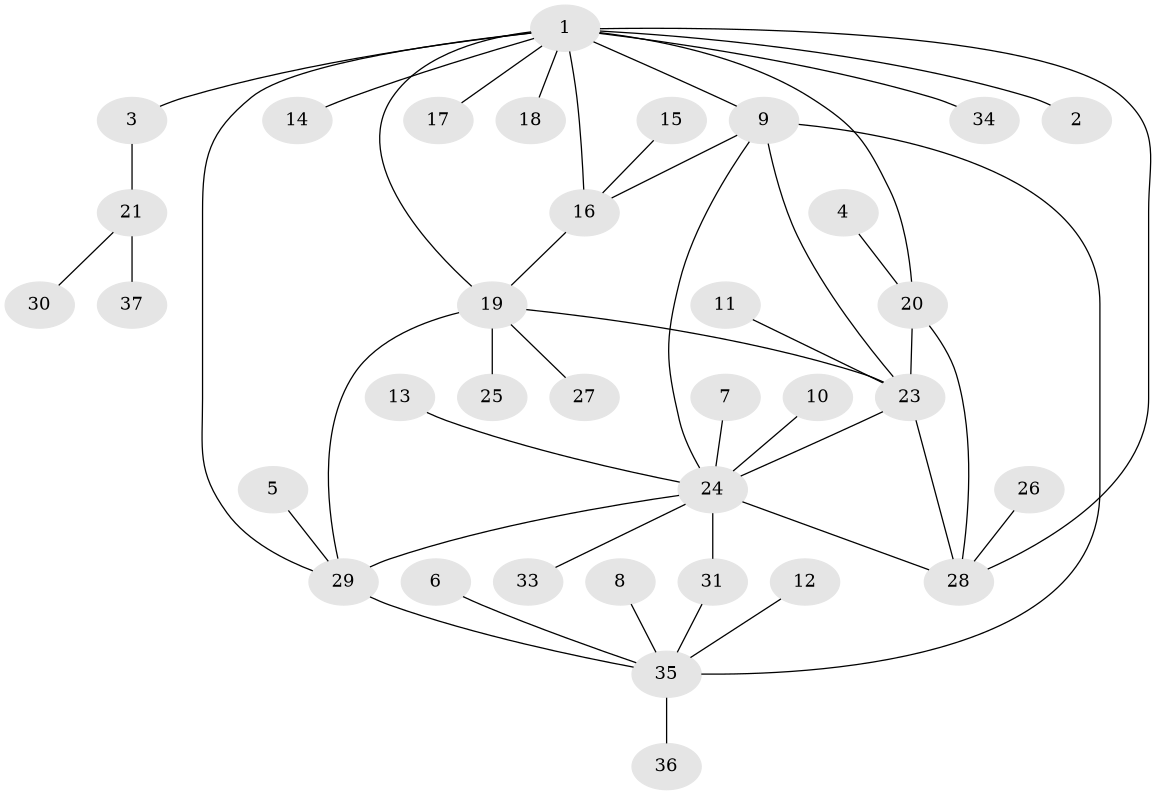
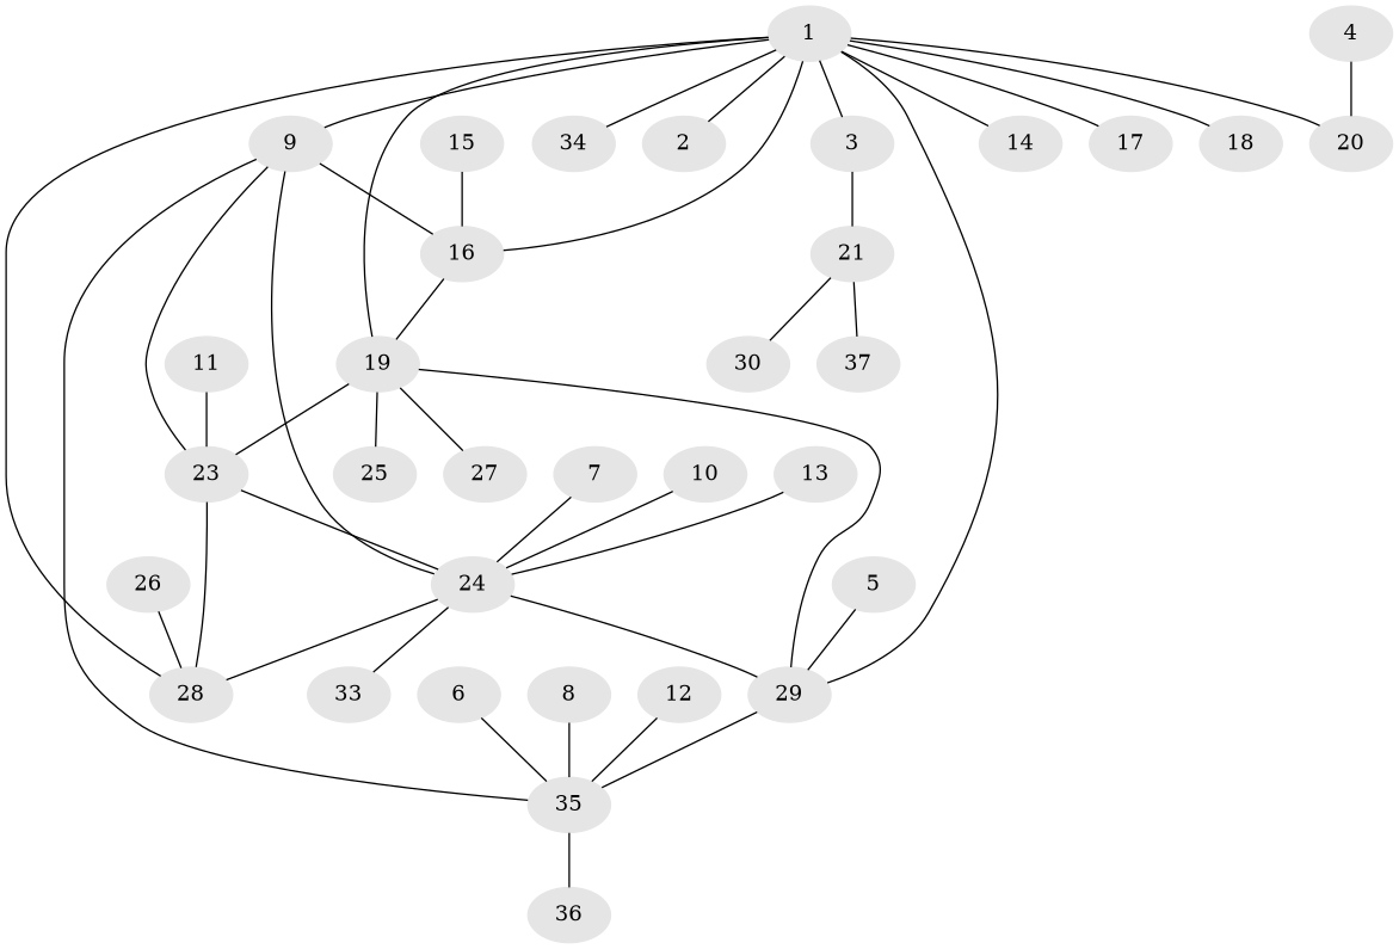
  graph {
    node [color=gray90 style=filled]
    edge [weight=1.0]
    1
    2
    3
    9
    14
    16
    17
    18
    19
    20
    28
    29
    34
    21
    35
    24
    23
    25
    27
    30
    37
    4
    5
    6
    36
    7
-   31
    33
    8
    10
    11
    12
    13
    15
    26
    1 -- 2
    1 -- 3
    1 -- 9
    1 -- 14
    1 -- 16
    1 -- 17
    1 -- 18
    1 -- 19
    1 -- 20
    1 -- 28
    1 -- 29
    1 -- 34
    3 -- 21
    9 -- 16
    9 -- 35
    9 -- 24 [weight=2.0]
    9 -- 23
    16 -- 19
    19 -- 29
    19 -- 23
    19 -- 25 [weight=2.0]
    19 -- 27
-   20 -- 28
-   20 -- 23
    29 -- 35
    21 -- 30
    21 -- 37
    35 -- 36
    24 -- 28
    24 -- 29 [weight=2.0]
-   24 -- 31 [weight=3.0]
    24 -- 33
    23 -- 28
    23 -- 24
    4 -- 20
    5 -- 29
    6 -- 35
    7 -- 24
-   31 -- 35
    8 -- 35
    10 -- 24
    11 -- 23
    12 -- 35
    13 -- 24
    15 -- 16
    26 -- 28
  }
